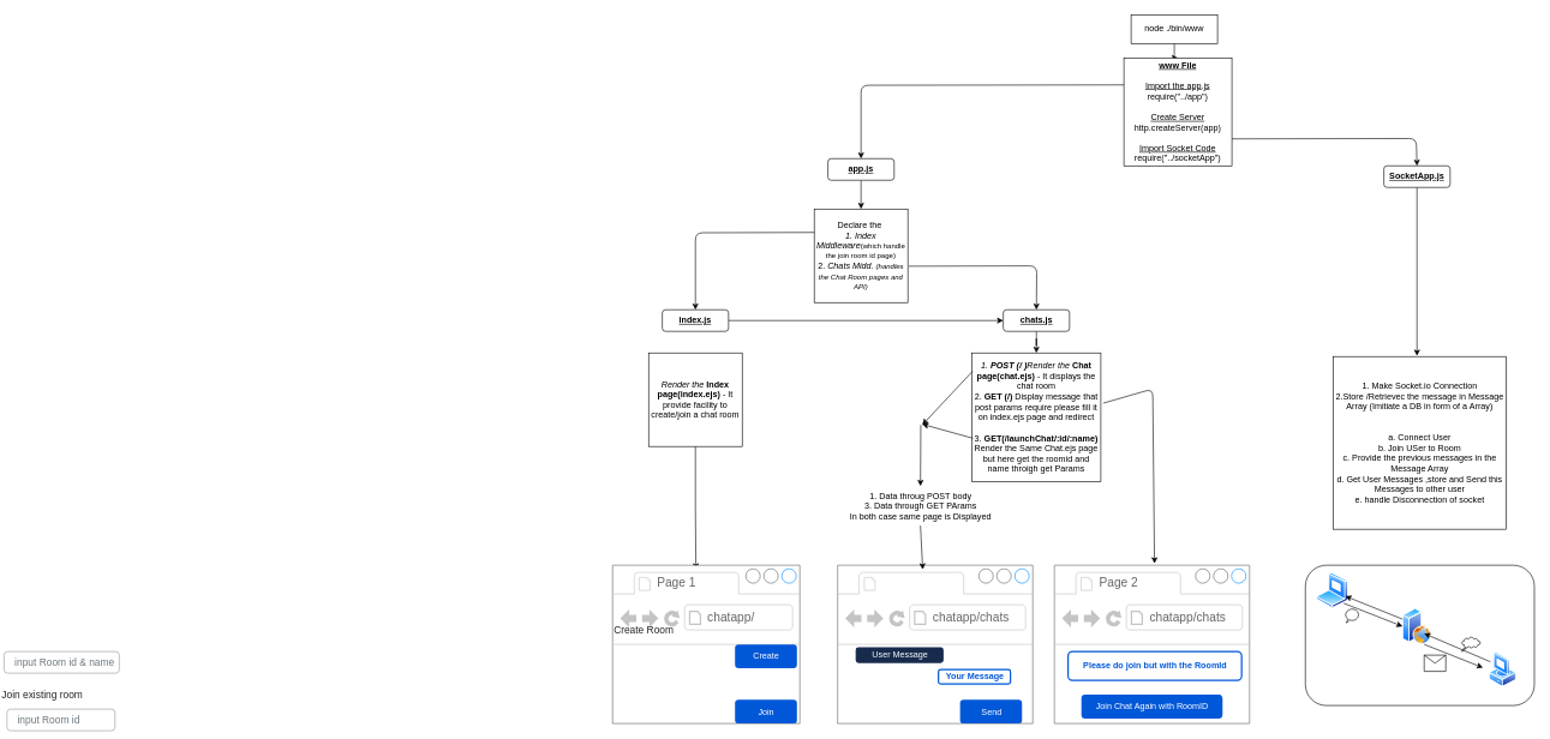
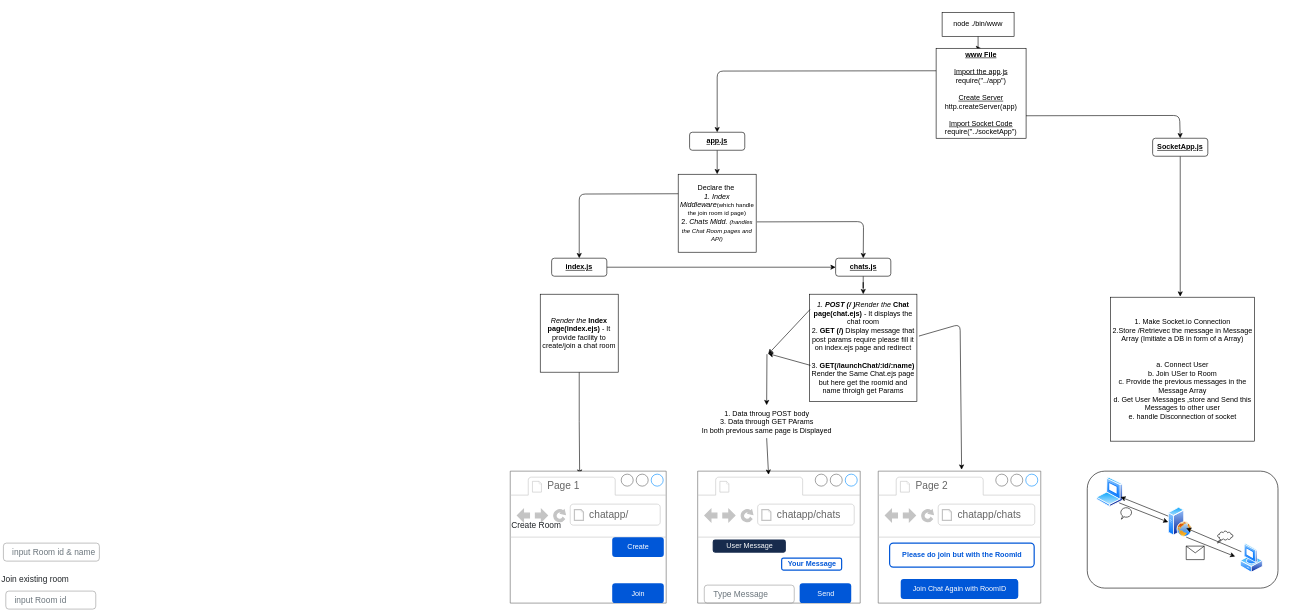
  <mxCell id="0" />
  <mxCell id="1" parent="0" />
  <mxCell id="2" style="edgeStyle=orthogonalEdgeStyle;rounded=0;orthogonalLoop=1;jettySize=auto;html=1;entryX=0.5;entryY=0;entryDx=0;entryDy=0;" edge="1" parent="1" source="3" target="4"><mxGeometry relative="1" as="geometry" /></mxCell>
  <mxCell id="3" value="node&amp;nbsp;./bin/www" style="rounded=0;whiteSpace=wrap;html=1;" vertex="1" parent="1"><mxGeometry x="740" y="20" width="120" height="40" as="geometry" /></mxCell>
  <mxCell id="4" value="&lt;u&gt;&lt;b&gt;www File&lt;br&gt;&lt;br&gt;&lt;/b&gt;Import the app.js&lt;/u&gt;&lt;br&gt;require(&quot;../app&quot;)&lt;br&gt;&lt;br&gt;&lt;u&gt;Create Server&lt;/u&gt;&lt;br&gt;http.createServer(app)&lt;br&gt;&lt;br&gt;&lt;u&gt;Import Socket Code&lt;/u&gt;&lt;br&gt;require(&quot;../socketApp&quot;)" style="whiteSpace=wrap;html=1;aspect=fixed;" vertex="1" parent="1"><mxGeometry x="730" y="80" width="150" height="150" as="geometry" /></mxCell>
  <mxCell id="5" value="Declare the&amp;nbsp;&lt;br&gt;&lt;i&gt;1. Index Middleware&lt;/i&gt;&lt;font style=&quot;font-size: 10px&quot;&gt;(which handle the join room id page)&lt;/font&gt;&lt;br&gt;2. &lt;i&gt;Chats Midd. &lt;font style=&quot;font-size: 10px&quot;&gt;(handles the Chat Room pages and API)&lt;/font&gt;&lt;/i&gt;" style="whiteSpace=wrap;html=1;aspect=fixed;" vertex="1" parent="1"><mxGeometry x="300" y="290" width="130" height="130" as="geometry" /></mxCell>
  <mxCell id="6" style="edgeStyle=orthogonalEdgeStyle;rounded=0;orthogonalLoop=1;jettySize=auto;html=1;entryX=0.5;entryY=0;entryDx=0;entryDy=0;" edge="1" parent="1" source="7" target="5"><mxGeometry relative="1" as="geometry" /></mxCell>
  <mxCell id="7" value="&lt;b&gt;&lt;u&gt;app.js&lt;/u&gt;&lt;/b&gt;" style="rounded=1;whiteSpace=wrap;html=1;" vertex="1" parent="1"><mxGeometry x="319" y="220" width="92" height="30" as="geometry" /></mxCell>
  <mxCell id="8" style="edgeStyle=orthogonalEdgeStyle;rounded=0;orthogonalLoop=1;jettySize=auto;html=1;" edge="1" parent="1" source="9" target="23"><mxGeometry relative="1" as="geometry" /></mxCell>
  <mxCell id="9" value="&lt;b&gt;&lt;u&gt;index.js&lt;/u&gt;&lt;/b&gt;" style="rounded=1;whiteSpace=wrap;html=1;" vertex="1" parent="1"><mxGeometry x="89" y="430" width="92" height="30" as="geometry" /></mxCell>
  <mxCell id="10" style="edgeStyle=orthogonalEdgeStyle;rounded=0;orthogonalLoop=1;jettySize=auto;html=1;entryX=0.452;entryY=0.027;entryDx=0;entryDy=0;entryPerimeter=0;" edge="1" parent="1" source="11" target="12"><mxGeometry relative="1" as="geometry" /></mxCell>
  <mxCell id="11" value="&lt;i&gt;Render the&lt;/i&gt;&lt;b&gt; Index page(index.ejs)&lt;/b&gt; - It provide facility to create/join a chat room" style="whiteSpace=wrap;html=1;aspect=fixed;" vertex="1" parent="1"><mxGeometry x="70" y="490" width="130" height="130" as="geometry" /></mxCell>
  <mxCell id="12" value="" style="strokeWidth=1;shadow=0;dashed=0;align=center;html=1;shape=mxgraph.mockup.containers.browserWindow;rSize=0;strokeColor=#666666;strokeColor2=#008cff;strokeColor3=#c4c4c4;mainText=,;recursiveResize=0;" vertex="1" parent="1"><mxGeometry x="20" y="785" width="256" height="220" as="geometry" /></mxCell>
  <mxCell id="13" value="Page 1" style="strokeWidth=1;shadow=0;dashed=0;align=center;html=1;shape=mxgraph.mockup.containers.anchor;fontSize=17;fontColor=#666666;align=left;" vertex="1" parent="12"><mxGeometry x="60" y="12" width="110" height="26" as="geometry" /></mxCell>
  <mxCell id="14" value="chatapp/" style="strokeWidth=1;shadow=0;dashed=0;align=center;html=1;shape=mxgraph.mockup.containers.anchor;rSize=0;fontSize=17;fontColor=#666666;align=left;" vertex="1" parent="12"><mxGeometry x="130" y="60" width="110" height="26" as="geometry" /></mxCell>
  <mxCell id="15" value="Create" style="rounded=1;fillColor=#0057D8;align=center;strokeColor=none;html=1;fontColor=#ffffff;fontSize=12" vertex="1" parent="12"><mxGeometry x="170" y="110" width="86" height="33" as="geometry" /></mxCell>
  <mxCell id="16" value="Join" style="rounded=1;fillColor=#0057D8;align=center;strokeColor=none;html=1;fontColor=#ffffff;fontSize=12" vertex="1" parent="12"><mxGeometry x="170" y="187" width="86" height="33" as="geometry" /></mxCell>
  <mxCell id="17" value="Create Room" style="fillColor=none;strokeColor=none;align=left;fontSize=14;fontColor=#212529;" vertex="1" parent="1"><mxGeometry x="20" y="855" width="100" height="40" as="geometry" /></mxCell>
  <mxCell id="18" value="input Room id &amp;amp; name" style="html=1;shadow=0;dashed=0;shape=mxgraph.bootstrap.rrect;rSize=5;fillColor=none;strokeColor=#999999;align=left;spacing=15;fontSize=14;fontColor=#6C767D;" vertex="1" parent="1"><mxGeometry width="160" height="30" relative="1" as="geometry"><mxPoint x="-825" y="905" as="offset" /></mxGeometry></mxCell>
  <mxCell id="19" value="Join existing room" style="fillColor=none;strokeColor=none;align=left;fontSize=14;fontColor=#212529;" vertex="1" parent="1"><mxGeometry width="260" height="40" relative="1" as="geometry"><mxPoint x="-830" y="945" as="offset" /></mxGeometry></mxCell>
  <mxCell id="20" value="input Room id" style="html=1;shadow=0;dashed=0;shape=mxgraph.bootstrap.rrect;rSize=5;fillColor=none;strokeColor=#999999;align=left;spacing=15;fontSize=14;fontColor=#6C767D;" vertex="1" parent="1"><mxGeometry width="150" height="30" relative="1" as="geometry"><mxPoint x="-821" y="985" as="offset" /></mxGeometry></mxCell>
  <mxCell id="21" style="edgeStyle=orthogonalEdgeStyle;rounded=0;orthogonalLoop=1;jettySize=auto;html=1;" edge="1" parent="1" source="23" target="24"><mxGeometry relative="1" as="geometry" /></mxCell>
  <mxCell id="22" style="edgeStyle=orthogonalEdgeStyle;rounded=0;orthogonalLoop=1;jettySize=auto;html=1;exitX=0.5;exitY=1;exitDx=0;exitDy=0;" edge="1" parent="1" source="23"><mxGeometry relative="1" as="geometry"><mxPoint x="608.333" y="450" as="targetPoint" /></mxGeometry></mxCell>
  <mxCell id="23" value="&lt;b&gt;&lt;u&gt;chats.js&lt;/u&gt;&lt;/b&gt;" style="rounded=1;whiteSpace=wrap;html=1;" vertex="1" parent="1"><mxGeometry x="562.5" y="430" width="92" height="30" as="geometry" /></mxCell>
  <mxCell id="24" value="&lt;i&gt;1. &lt;b&gt;POST (/ )&lt;/b&gt;Render the&lt;/i&gt;&lt;b&gt; Chat page(chat.ejs)&lt;/b&gt; - It displays the chat room&lt;br&gt;2.&lt;b&gt; GET (/)&lt;/b&gt; Display message that post params require please fill it on index.ejs page and redirect&lt;br&gt;&lt;br&gt;3. &lt;b&gt;GET(/launchChat/:id/:name)&lt;/b&gt;&lt;br&gt;Render the Same Chat.ejs page but here get the roomid and name throigh get Params&lt;br&gt;" style="whiteSpace=wrap;html=1;aspect=fixed;" vertex="1" parent="1"><mxGeometry x="519" y="490" width="179" height="179" as="geometry" /></mxCell>
  <mxCell id="25" value="" style="strokeWidth=1;shadow=0;dashed=0;align=center;html=1;shape=mxgraph.mockup.containers.browserWindow;rSize=0;strokeColor=#666666;strokeColor2=#008cff;strokeColor3=#c4c4c4;mainText=,;recursiveResize=0;" vertex="1" parent="1"><mxGeometry x="332.5" y="785" width="271" height="220" as="geometry" /></mxCell>
  <mxCell id="26" value="chatapp/chats" style="strokeWidth=1;shadow=0;dashed=0;align=center;html=1;shape=mxgraph.mockup.containers.anchor;rSize=0;fontSize=17;fontColor=#666666;align=left;" vertex="1" parent="25"><mxGeometry x="130" y="60" width="110" height="26" as="geometry" /></mxCell>
  <mxCell id="27" value="&lt;span style=&quot;color: rgba(0 , 0 , 0 , 0) ; font-family: monospace ; font-size: 0px&quot;&gt;%3CmxGraphModel%3E%3Croot%3E%3CmxCell%20id%3D%220%22%2F%3E%3CmxCell%20id%3D%221%22%20parent%3D%220%22%2F%3E%3CmxCell%20id%3D%222%22%20value%3D%22%22%20style%3D%22strokeWidth%3D1%3Bshadow%3D0%3Bdashed%3D0%3Balign%3Dcenter%3Bhtml%3D1%3Bshape%3Dmxgraph.mockup.containers.browserWindow%3BrSize%3D0%3BstrokeColor%3D%23666666%3BstrokeColor2%3D%23008cff%3BstrokeColor3%3D%23c4c4c4%3BmainText%3D%2C%3BrecursiveResize%3D0%3B%22%20vertex%3D%221%22%20parent%3D%221%22%3E%3CmxGeometry%20x%3D%22-100%22%20y%3D%22780%22%20width%3D%22271%22%20height%3D%22220%22%20as%3D%22geometry%22%2F%3E%3C%2FmxCell%3E%3CmxCell%20id%3D%223%22%20value%3D%22Page%201%2F3%22%20style%3D%22strokeWidth%3D1%3Bshadow%3D0%3Bdashed%3D0%3Balign%3Dcenter%3Bhtml%3D1%3Bshape%3Dmxgraph.mockup.containers.anchor%3BfontSize%3D17%3BfontColor%3D%23666666%3Balign%3Dleft%3B%22%20vertex%3D%221%22%20parent%3D%222%22%3E%3CmxGeometry%20x%3D%2260%22%20y%3D%2212%22%20width%3D%22110%22%20height%3D%2226%22%20as%3D%22geometry%22%2F%3E%3C%2FmxCell%3E%3CmxCell%20id%3D%224%22%20value%3D%22chatapp%2Fchats%22%20style%3D%22strokeWidth%3D1%3Bshadow%3D0%3Bdashed%3D0%3Balign%3Dcenter%3Bhtml%3D1%3Bshape%3Dmxgraph.mockup.containers.anchor%3BrSize%3D0%3BfontSize%3D17%3BfontColor%3D%23666666%3Balign%3Dleft%3B%22%20vertex%3D%221%22%20parent%3D%222%22%3E%3CmxGeometry%20x%3D%22130%22%20y%3D%2260%22%20width%3D%22110%22%20height%3D%2226%22%20as%3D%22geometry%22%2F%3E%3C%2FmxCell%3E%3CmxCell%20id%3D%225%22%20value%3D%22Send%22%20style%3D%22rounded%3D1%3BfillColor%3D%230057D8%3Balign%3Dcenter%3BstrokeColor%3Dnone%3Bhtml%3D1%3BfontColor%3D%23ffffff%3BfontSize%3D12%22%20vertex%3D%221%22%20parent%3D%222%22%3E%3CmxGeometry%20x%3D%22170%22%20y%3D%22187%22%20width%3D%2286%22%20height%3D%2233%22%20as%3D%22geometry%22%2F%3E%3C%2FmxCell%3E%3CmxCell%20id%3D%226%22%20value%3D%22Type%20Message%22%20style%3D%22html%3D1%3Bshadow%3D0%3Bdashed%3D0%3Bshape%3Dmxgraph.bootstrap.rrect%3BrSize%3D5%3BfillColor%3Dnone%3BstrokeColor%3D%23999999%3Balign%3Dleft%3Bspacing%3D15%3BfontSize%3D14%3BfontColor%3D%236C767D%3B%22%20vertex%3D%221%22%20parent%3D%222%22%3E%3CmxGeometry%20x%3D%2211%22%20y%3D%22190%22%20width%3D%22150%22%20height%3D%2230%22%20as%3D%22geometry%22%2F%3E%3C%2FmxCell%3E%3CmxCell%20id%3D%227%22%20value%3D%22User%20Message%22%20style%3D%22dashed%3D0%3Bhtml%3D1%3Brounded%3D1%3BfillColor%3D%23172B4D%3BstrokeColor%3D%23172B4D%3BfontSize%3D12%3Balign%3Dcenter%3BfontStyle%3D0%3BstrokeWidth%3D2%3BfontColor%3D%23ffffff%22%20vertex%3D%221%22%20parent%3D%222%22%3E%3CmxGeometry%20x%3D%2226%22%20y%3D%22115%22%20width%3D%22120%22%20height%3D%2220%22%20as%3D%22geometry%22%2F%3E%3C%2FmxCell%3E%3CmxCell%20id%3D%228%22%20value%3D%22Your%20Message%22%20style%3D%22dashed%3D0%3Bhtml%3D1%3Brounded%3D1%3BstrokeColor%3D%230057D8%3BfontSize%3D12%3Balign%3Dcenter%3BfontStyle%3D1%3BstrokeWidth%3D2%3BfontColor%3D%230057D8%22%20vertex%3D%221%22%20parent%3D%222%22%3E%3CmxGeometry%20x%3D%22140%22%20y%3D%22145%22%20width%3D%22100%22%20height%3D%2220%22%20as%3D%22geometry%22%2F%3E%3C%2FmxCell%3E%3C%2Froot%3E%3C%2FmxGraphModel%3E&lt;/span&gt;Send" style="rounded=1;fillColor=#0057D8;align=center;strokeColor=none;html=1;fontColor=#ffffff;fontSize=12" vertex="1" parent="25"><mxGeometry x="170" y="187" width="86" height="33" as="geometry" /></mxCell>
+ <mxCell id="28" value="Type Message" style="html=1;shadow=0;dashed=0;shape=mxgraph.bootstrap.rrect;rSize=5;fillColor=none;strokeColor=#999999;align=left;spacing=15;fontSize=14;fontColor=#6C767D;" vertex="1" parent="25"><mxGeometry x="11" y="190" width="150" height="30" as="geometry" /></mxCell>
  <mxCell id="29" value="User Message" style="dashed=0;html=1;rounded=1;fillColor=#172B4D;strokeColor=#172B4D;fontSize=12;align=center;fontStyle=0;strokeWidth=2;fontColor=#ffffff" vertex="1" parent="25"><mxGeometry x="26" y="115" width="120" height="20" as="geometry" /></mxCell>
  <mxCell id="30" value="Your Message" style="dashed=0;html=1;rounded=1;strokeColor=#0057D8;fontSize=12;align=center;fontStyle=1;strokeWidth=2;fontColor=#0057D8" vertex="1" parent="25"><mxGeometry x="140" y="145" width="100" height="20" as="geometry" /></mxCell>
  <mxCell id="31" value="" style="strokeWidth=1;shadow=0;dashed=0;align=center;html=1;shape=mxgraph.mockup.containers.browserWindow;rSize=0;strokeColor=#666666;strokeColor2=#008cff;strokeColor3=#c4c4c4;mainText=,;recursiveResize=0;" vertex="1" parent="1"><mxGeometry x="633.5" y="785" width="271" height="220" as="geometry" /></mxCell>
  <mxCell id="32" value="Page 2" style="strokeWidth=1;shadow=0;dashed=0;align=center;html=1;shape=mxgraph.mockup.containers.anchor;fontSize=17;fontColor=#666666;align=left;" vertex="1" parent="31"><mxGeometry x="60" y="12" width="110" height="26" as="geometry" /></mxCell>
  <mxCell id="33" value="chatapp/chats" style="strokeWidth=1;shadow=0;dashed=0;align=center;html=1;shape=mxgraph.mockup.containers.anchor;rSize=0;fontSize=17;fontColor=#666666;align=left;" vertex="1" parent="31"><mxGeometry x="130" y="60" width="110" height="26" as="geometry" /></mxCell>
  <mxCell id="34" value="Please do join but with the RoomId" style="dashed=0;html=1;rounded=1;strokeColor=#0057D8;fontSize=12;align=center;fontStyle=1;strokeWidth=2;fontColor=#0057D8" vertex="1" parent="31"><mxGeometry x="19" y="120" width="241" height="40" as="geometry" /></mxCell>
  <mxCell id="35" value="Join Chat Again with RoomID" style="rounded=1;fillColor=#0057D8;align=center;strokeColor=none;html=1;fontColor=#ffffff;fontSize=12" vertex="1" parent="31"><mxGeometry x="37.5" y="180" width="196" height="33" as="geometry" /></mxCell>
- <mxCell id="36" value="1. Data throug POST body&lt;br&gt;3. Data through GET PArams&lt;br&gt;In both case same page is Displayed" style="text;html=1;strokeColor=none;fillColor=none;align=center;verticalAlign=middle;whiteSpace=wrap;rounded=0;" vertex="1" parent="1"><mxGeometry x="332.5" y="675" width="230" height="55" as="geometry" /></mxCell>
+ <mxCell id="36" value="1. Data throug POST body&lt;br&gt;3. Data through GET PArams&lt;br&gt;In both previous same page is Displayed" style="text;html=1;strokeColor=none;fillColor=none;align=center;verticalAlign=middle;whiteSpace=wrap;rounded=0;" vertex="1" parent="1"><mxGeometry x="332.5" y="675" width="230" height="55" as="geometry" /></mxCell>
  <mxCell id="37" style="edgeStyle=orthogonalEdgeStyle;rounded=0;orthogonalLoop=1;jettySize=auto;html=1;" edge="1" parent="1" source="38"><mxGeometry relative="1" as="geometry"><mxPoint x="1137" y="494" as="targetPoint" /><Array as="points"><mxPoint x="1137" y="494" /></Array></mxGeometry></mxCell>
  <mxCell id="38" value="&lt;b&gt;&lt;u&gt;SocketApp.js&lt;/u&gt;&lt;/b&gt;" style="rounded=1;whiteSpace=wrap;html=1;" vertex="1" parent="1"><mxGeometry x="1091" y="230" width="92" height="30" as="geometry" /></mxCell>
  <mxCell id="39" value="1. Make Socket.io Connection&lt;br&gt;2.Store /Retrievec the message in Message Array (Imitiate a DB in form of a Array)&lt;br&gt;&lt;br&gt;&lt;br&gt;a. Connect User&lt;br&gt;b. Join USer to Room&lt;br&gt;c. Provide the previous messages in the Message Array&lt;br&gt;d. Get User Messages ,store and Send this Messages to other user&lt;br&gt;e. handle Disconnection of socket" style="whiteSpace=wrap;html=1;aspect=fixed;" vertex="1" parent="1"><mxGeometry x="1021" y="495" width="240" height="240" as="geometry" /></mxCell>
  <mxCell id="40" value="" style="aspect=fixed;perimeter=ellipsePerimeter;html=1;align=center;shadow=0;dashed=0;spacingTop=3;image;image=img/lib/active_directory/laptop_client.svg;" vertex="1" parent="1"><mxGeometry x="997" y="795" width="45" height="50" as="geometry" /></mxCell>
  <mxCell id="41" value="" style="aspect=fixed;perimeter=ellipsePerimeter;html=1;align=center;shadow=0;dashed=0;spacingTop=3;image;image=img/lib/active_directory/vista_client.svg;" vertex="1" parent="1"><mxGeometry x="1237" y="905" width="38" height="50" as="geometry" /></mxCell>
  <mxCell id="42" value="" style="aspect=fixed;perimeter=ellipsePerimeter;html=1;align=center;shadow=0;dashed=0;spacingTop=3;image;image=img/lib/active_directory/web_server.svg;" vertex="1" parent="1"><mxGeometry x="1117" y="845" width="40" height="50" as="geometry" /></mxCell>
  <mxCell id="43" value="" style="whiteSpace=wrap;html=1;shape=mxgraph.basic.oval_callout" vertex="1" parent="1"><mxGeometry x="1037" y="845" width="20" height="20" as="geometry" /></mxCell>
  <mxCell id="44" value="" style="shape=message;html=1;whiteSpace=wrap;html=1;outlineConnect=0;" vertex="1" parent="1"><mxGeometry x="1147" y="910" width="30" height="22.5" as="geometry" /></mxCell>
  <mxCell id="45" value="" style="whiteSpace=wrap;html=1;shape=mxgraph.basic.cloud_callout" vertex="1" parent="1"><mxGeometry x="1199" y="885" width="26" height="20" as="geometry" /></mxCell>
  <mxCell id="46" value="" style="shape=image;html=1;verticalAlign=top;verticalLabelPosition=bottom;labelBackgroundColor=#ffffff;imageAspect=0;aspect=fixed;image=https://cdn4.iconfinder.com/data/icons/glyphs/24/icons_email-128.png" vertex="1" parent="1"><mxGeometry x="1077" y="822.5" width="25" height="25" as="geometry" /></mxCell>
  <mxCell id="47" value="" style="endArrow=classic;html=1;exitX=1;exitY=1;exitDx=0;exitDy=0;entryX=0;entryY=0.5;entryDx=0;entryDy=0;" edge="1" parent="1" source="40" target="42"><mxGeometry width="50" height="50" relative="1" as="geometry"><mxPoint x="1257" y="930" as="sourcePoint" /><mxPoint x="1307" y="880" as="targetPoint" /></mxGeometry></mxCell>
  <mxCell id="48" value="" style="endArrow=classic;html=1;exitX=1;exitY=1;exitDx=0;exitDy=0;entryX=0;entryY=0.5;entryDx=0;entryDy=0;" edge="1" parent="1"><mxGeometry width="50" height="50" relative="1" as="geometry"><mxPoint x="1147.002" y="895.001" as="sourcePoint" /><mxPoint x="1228.55" y="927.37" as="targetPoint" /></mxGeometry></mxCell>
  <mxCell id="49" value="" style="endArrow=classic;html=1;exitX=0;exitY=0.25;exitDx=0;exitDy=0;" edge="1" parent="1" source="41"><mxGeometry width="50" height="50" relative="1" as="geometry"><mxPoint x="1157.002" y="905.001" as="sourcePoint" /><mxPoint x="1147" y="880" as="targetPoint" /></mxGeometry></mxCell>
  <mxCell id="50" value="" style="endArrow=classic;html=1;" edge="1" parent="1"><mxGeometry width="50" height="50" relative="1" as="geometry"><mxPoint x="1117" y="860" as="sourcePoint" /><mxPoint x="1037.47" y="828" as="targetPoint" /></mxGeometry></mxCell>
  <mxCell id="51" value="" style="rounded=1;whiteSpace=wrap;html=1;fillColor=none;" vertex="1" parent="1"><mxGeometry x="982" y="785" width="318" height="195" as="geometry" /></mxCell>
  <mxCell id="52" value="" style="endArrow=classic;html=1;entryX=0.5;entryY=0;entryDx=0;entryDy=0;exitX=0;exitY=0.25;exitDx=0;exitDy=0;" edge="1" parent="1" source="5" target="9"><mxGeometry width="50" height="50" relative="1" as="geometry"><mxPoint x="770" y="420" as="sourcePoint" /><mxPoint x="820" y="370" as="targetPoint" /><Array as="points"><mxPoint x="135" y="323" /></Array></mxGeometry></mxCell>
  <mxCell id="53" value="" style="endArrow=classic;html=1;exitX=1.01;exitY=0.611;exitDx=0;exitDy=0;exitPerimeter=0;entryX=0.5;entryY=0;entryDx=0;entryDy=0;" edge="1" parent="1" source="5" target="23"><mxGeometry width="50" height="50" relative="1" as="geometry"><mxPoint x="620" y="420" as="sourcePoint" /><mxPoint x="670" y="370" as="targetPoint" /><Array as="points"><mxPoint x="609" y="369" /></Array></mxGeometry></mxCell>
  <mxCell id="54" value="" style="endArrow=classic;html=1;exitX=0.004;exitY=0.143;exitDx=0;exitDy=0;exitPerimeter=0;" edge="1" parent="1" source="24"><mxGeometry width="50" height="50" relative="1" as="geometry"><mxPoint x="620" y="660" as="sourcePoint" /><mxPoint x="450" y="590" as="targetPoint" /></mxGeometry></mxCell>
  <mxCell id="55" value="" style="endArrow=classic;html=1;exitX=0.009;exitY=0.663;exitDx=0;exitDy=0;exitPerimeter=0;" edge="1" parent="1" source="24"><mxGeometry width="50" height="50" relative="1" as="geometry"><mxPoint x="620" y="660" as="sourcePoint" /><mxPoint x="450" y="589" as="targetPoint" /></mxGeometry></mxCell>
  <mxCell id="56" value="" style="endArrow=classic;html=1;entryX=0.5;entryY=0;entryDx=0;entryDy=0;" edge="1" parent="1" target="36"><mxGeometry width="50" height="50" relative="1" as="geometry"><mxPoint x="448" y="590" as="sourcePoint" /><mxPoint x="670" y="610" as="targetPoint" /></mxGeometry></mxCell>
  <mxCell id="57" value="" style="endArrow=classic;html=1;exitX=0.5;exitY=1;exitDx=0;exitDy=0;entryX=0.436;entryY=0.027;entryDx=0;entryDy=0;entryPerimeter=0;" edge="1" parent="1" source="36" target="25"><mxGeometry width="50" height="50" relative="1" as="geometry"><mxPoint x="620" y="890" as="sourcePoint" /><mxPoint x="670" y="840" as="targetPoint" /></mxGeometry></mxCell>
  <mxCell id="58" value="" style="endArrow=classic;html=1;entryX=0.513;entryY=-0.011;entryDx=0;entryDy=0;exitX=1.019;exitY=0.39;exitDx=0;exitDy=0;exitPerimeter=0;entryPerimeter=0;" edge="1" parent="1" source="24" target="31"><mxGeometry width="50" height="50" relative="1" as="geometry"><mxPoint x="458" y="600" as="sourcePoint" /><mxPoint x="457.5" y="685" as="targetPoint" /><Array as="points"><mxPoint x="770" y="540" /></Array></mxGeometry></mxCell>
  <mxCell id="59" value="" style="endArrow=classic;html=1;exitX=1;exitY=0.75;exitDx=0;exitDy=0;entryX=0.5;entryY=0;entryDx=0;entryDy=0;" edge="1" parent="1" source="4" target="38"><mxGeometry width="50" height="50" relative="1" as="geometry"><mxPoint x="468" y="610" as="sourcePoint" /><mxPoint x="860" y="340" as="targetPoint" /><Array as="points"><mxPoint x="1136" y="192" /></Array></mxGeometry></mxCell>
  <mxCell id="60" value="" style="endArrow=classic;html=1;exitX=0;exitY=0.25;exitDx=0;exitDy=0;entryX=0.5;entryY=0;entryDx=0;entryDy=0;" edge="1" parent="1" source="4" target="7"><mxGeometry width="50" height="50" relative="1" as="geometry"><mxPoint x="1020" y="400" as="sourcePoint" /><mxPoint x="1070" y="350" as="targetPoint" /><Array as="points"><mxPoint x="365" y="118" /></Array></mxGeometry></mxCell>
